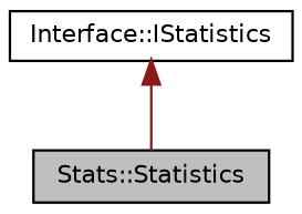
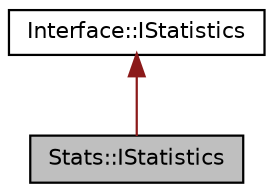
  digraph {
    node [color=black fontname=Helvetica fontsize=10 shape=record style=filled]
-   n1 [fillcolor=grey75 fontcolor=black height=0.2 label="Stats::Statistics" width=0.4]
+   n1 [fillcolor=grey75 fontcolor=black height=0.2 label="Stats::IStatistics" width=0.4]
    n2 [fillcolor=white height=0.2 label="Interface::IStatistics" width=0.4]
    n2 -> n1 [color=firebrick4 dir=back fontname=Helvetica fontsize=10 labelfontname=Helvetica labelfontsize=10 style=solid]
  }
